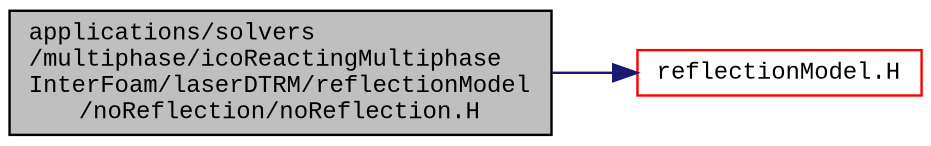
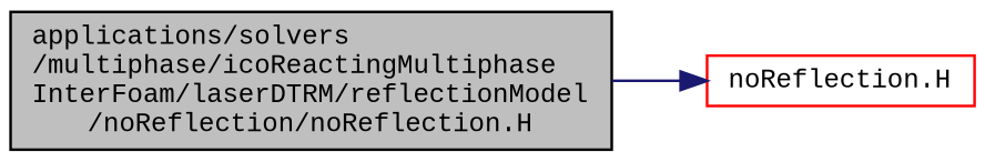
  digraph {
    rankdir=LR
    fontname="Liberation Mono"
    node [fontname="Liberation Mono" fontsize=10 shape=record]
    n1 [color=black fillcolor=grey75 fontcolor=black height=0.2 label="applications/solvers\l/multiphase/icoReactingMultiphase\lInterFoam/laserDTRM/reflectionModel\l/noReflection/noReflection.H" style=filled width=0.4]
-   n2 [color=red height=0.2 label="reflectionModel.H" width=0.4]
+   n2 [color=red height=0.2 label="noReflection.H" width=0.4]
    n1 -> n2 [color=midnightblue fontname="Liberation Mono" fontsize=10 labelfontname=Helvetica labelfontsize=10 style=solid]
  }
